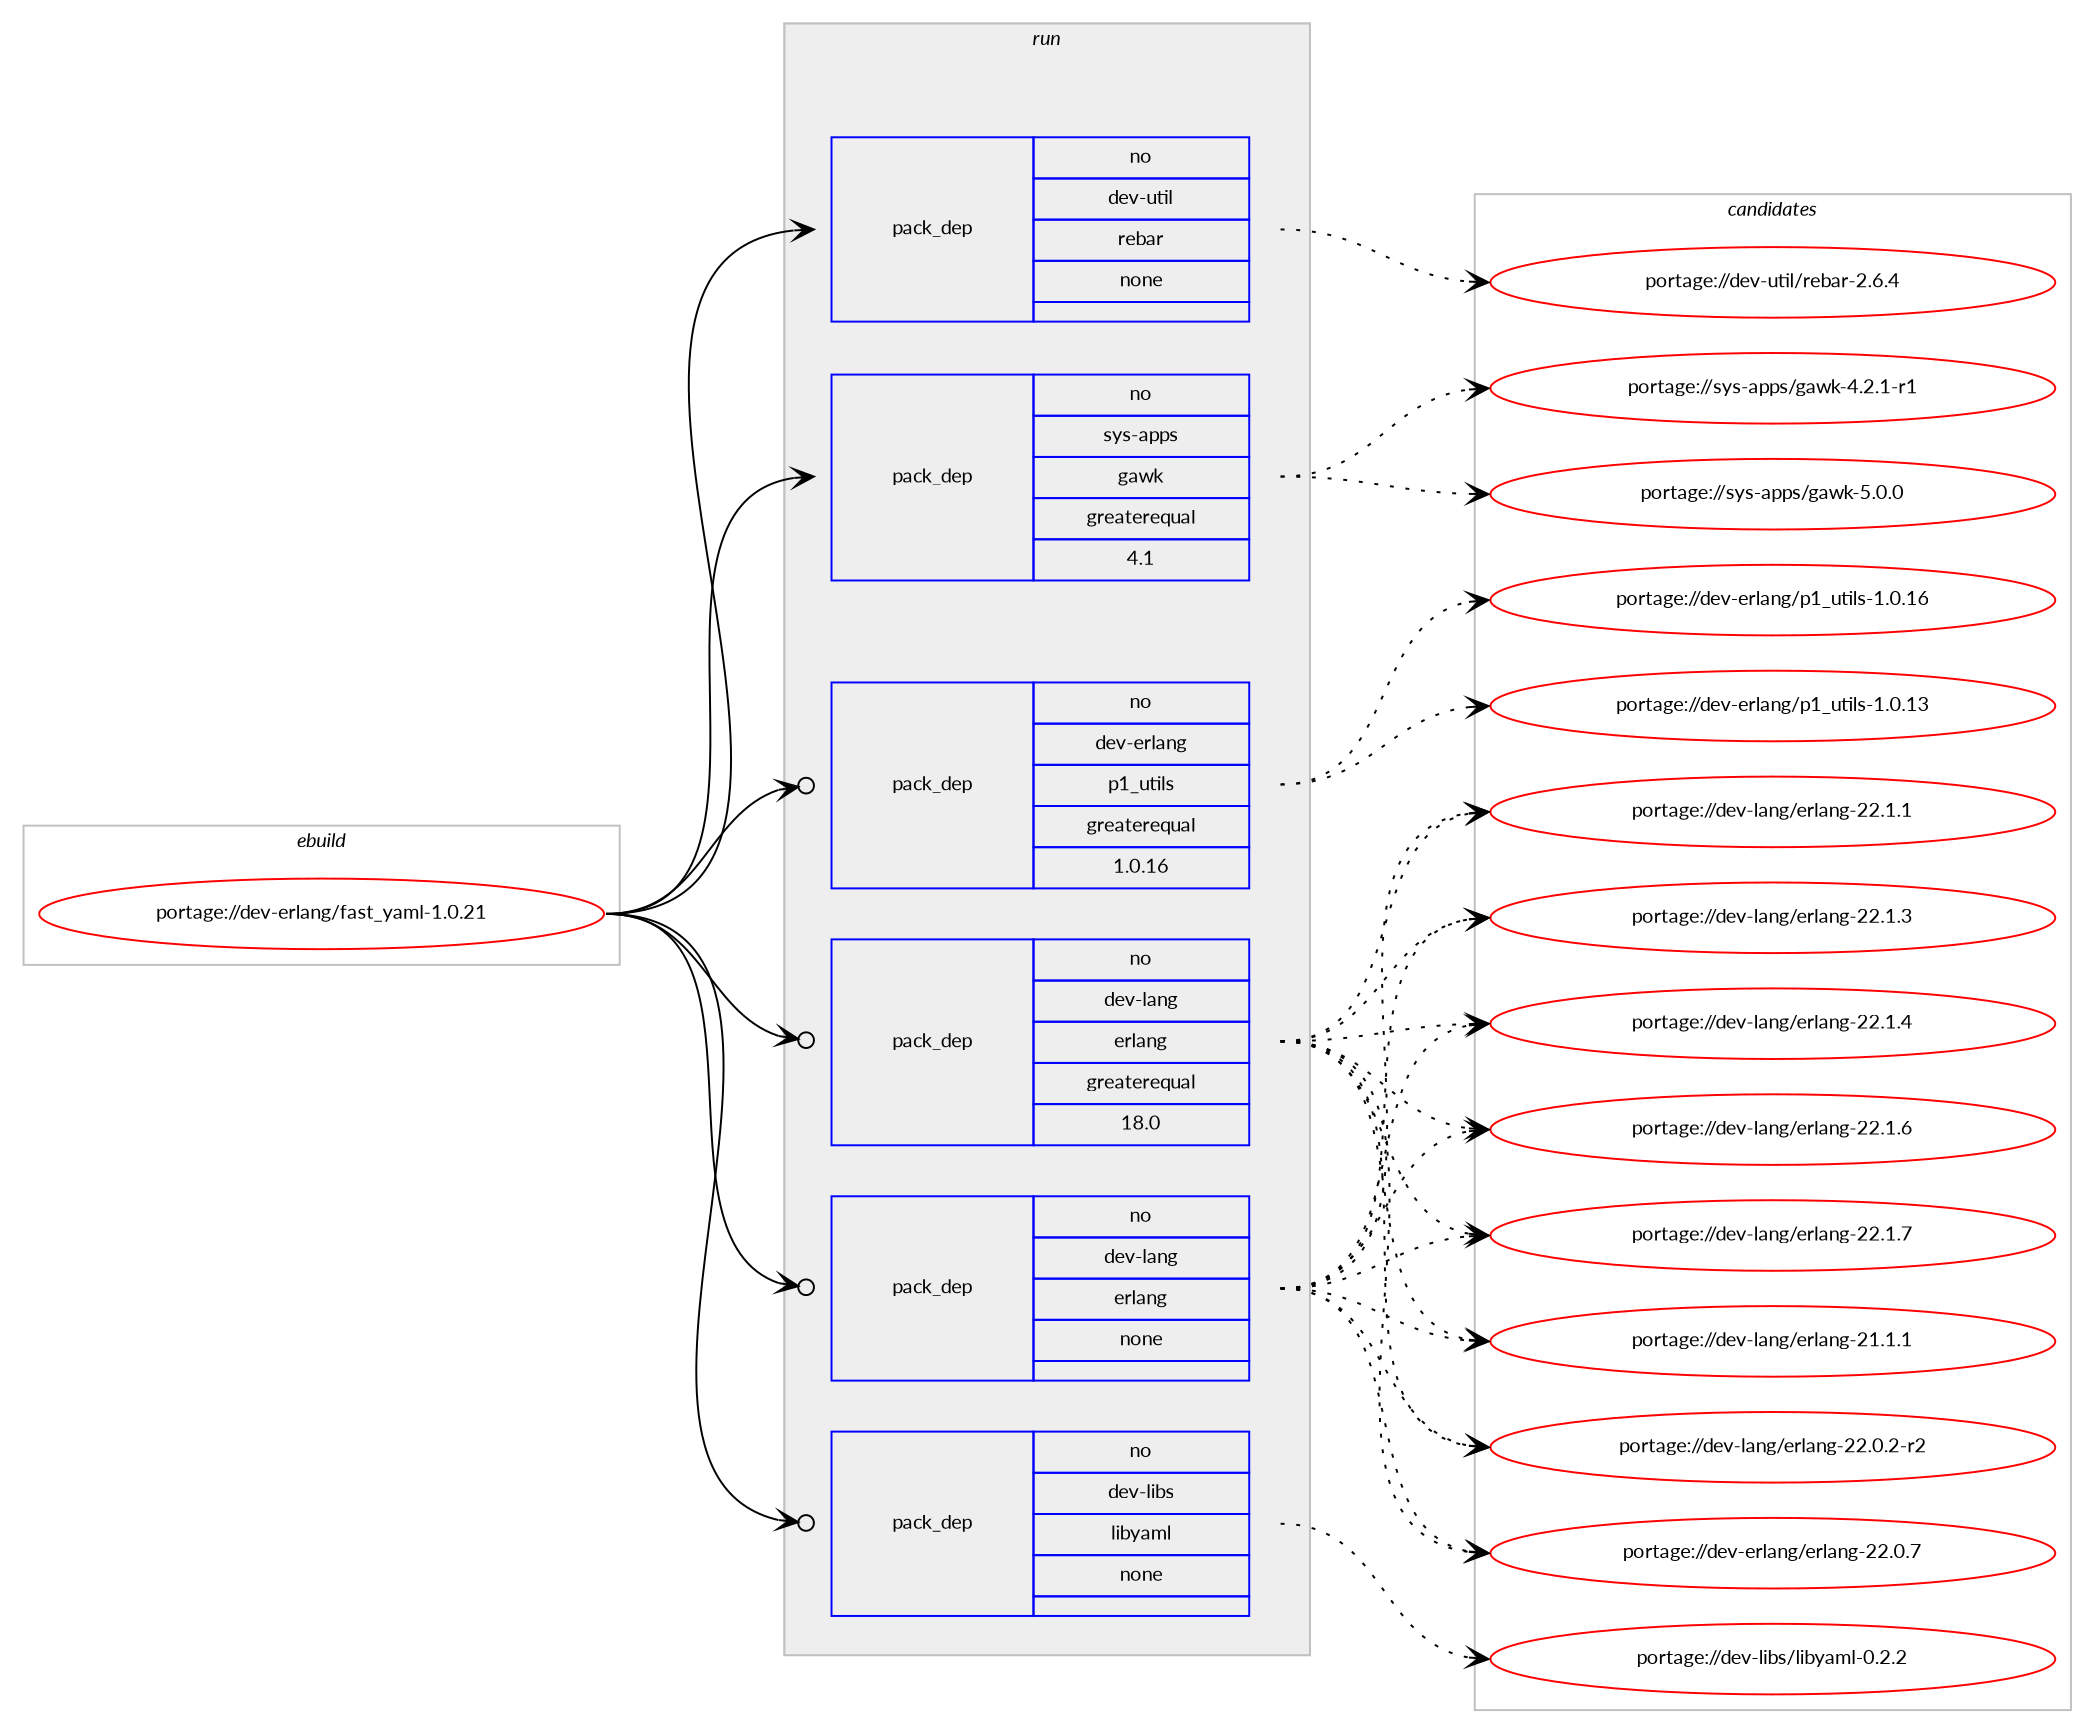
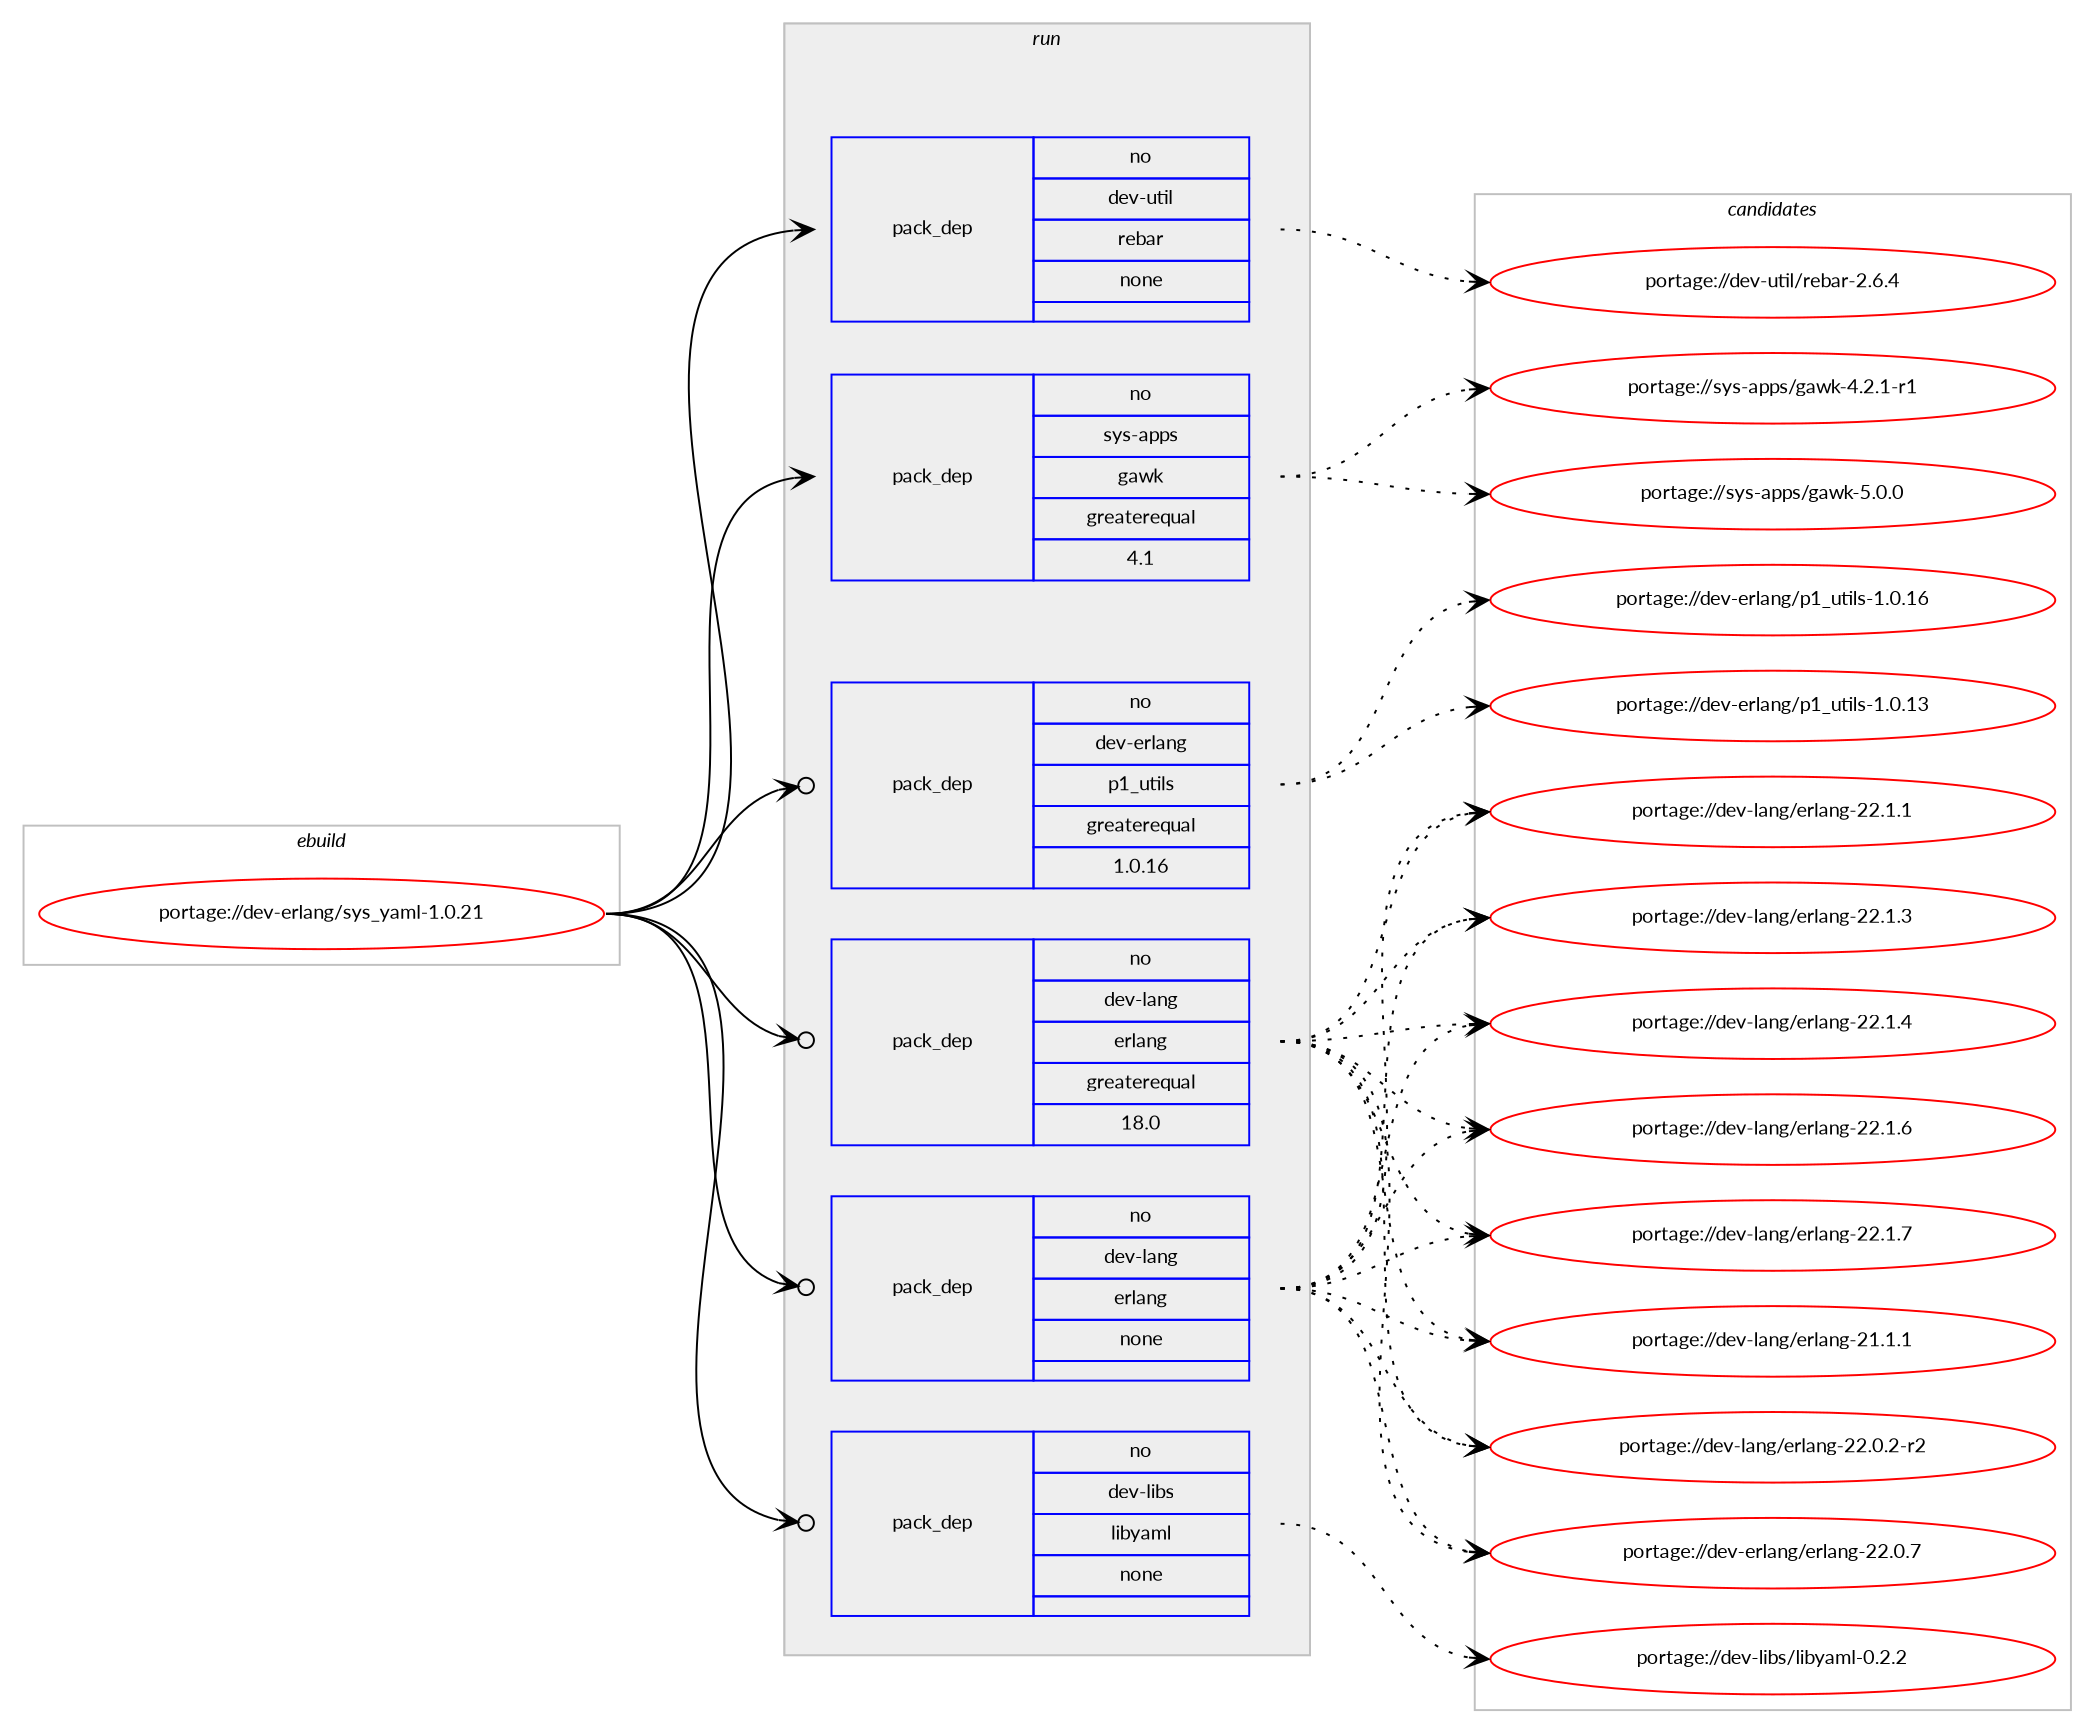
  digraph {
    compound=true
    concentrate=true
    fontname=Lato
    fontsize=10
    newrank=true
    rankdir=LR
    ranksep=1.5
    node [color=red fontname=Lato fontsize=10]
    edge [arrowhead=vee fontname=Lato headport=w style=dotted tailport=e weight=100]
-   n1 [label="portage://dev-erlang/fast_yaml-1.0.21" width=4]
+   n1 [label="portage://dev-erlang/sys_yaml-1.0.21" width=4]
    n2 [color=blue label=<<TABLE BORDER="0" CELLBORDER="1" CELLSPACING="0" CELLPADDING="4" WIDTH="220"><TR><TD ROWSPAN="6" CELLPADDING="30">pack_dep</TD></TR><TR><TD WIDTH="110">no</TD></TR><TR><TD>dev-util</TD></TR><TR><TD>rebar</TD></TR><TR><TD>none</TD></TR><TR><TD></TD></TR></TABLE>> shape=none]
    n3 [color=blue label=<<TABLE BORDER="0" CELLBORDER="1" CELLSPACING="0" CELLPADDING="4" WIDTH="220"><TR><TD ROWSPAN="6" CELLPADDING="30">pack_dep</TD></TR><TR><TD WIDTH="110">no</TD></TR><TR><TD>sys-apps</TD></TR><TR><TD>gawk</TD></TR><TR><TD>greaterequal</TD></TR><TR><TD>4.1</TD></TR></TABLE>> shape=none]
    n4 [color=blue label=<<TABLE BORDER="0" CELLBORDER="1" CELLSPACING="0" CELLPADDING="4" WIDTH="220"><TR><TD ROWSPAN="6" CELLPADDING="30">pack_dep</TD></TR><TR><TD WIDTH="110">no</TD></TR><TR><TD>dev-erlang</TD></TR><TR><TD>p1_utils</TD></TR><TR><TD>greaterequal</TD></TR><TR><TD>1.0.16</TD></TR></TABLE>> shape=none]
    n5 [color=blue label=<<TABLE BORDER="0" CELLBORDER="1" CELLSPACING="0" CELLPADDING="4" WIDTH="220"><TR><TD ROWSPAN="6" CELLPADDING="30">pack_dep</TD></TR><TR><TD WIDTH="110">no</TD></TR><TR><TD>dev-lang</TD></TR><TR><TD>erlang</TD></TR><TR><TD>greaterequal</TD></TR><TR><TD>18.0</TD></TR></TABLE>> shape=none]
    n6 [color=blue label=<<TABLE BORDER="0" CELLBORDER="1" CELLSPACING="0" CELLPADDING="4" WIDTH="220"><TR><TD ROWSPAN="6" CELLPADDING="30">pack_dep</TD></TR><TR><TD WIDTH="110">no</TD></TR><TR><TD>dev-lang</TD></TR><TR><TD>erlang</TD></TR><TR><TD>none</TD></TR><TR><TD></TD></TR></TABLE>> shape=none]
    n7 [color=blue label=<<TABLE BORDER="0" CELLBORDER="1" CELLSPACING="0" CELLPADDING="4" WIDTH="220"><TR><TD ROWSPAN="6" CELLPADDING="30">pack_dep</TD></TR><TR><TD WIDTH="110">no</TD></TR><TR><TD>dev-libs</TD></TR><TR><TD>libyaml</TD></TR><TR><TD>none</TD></TR><TR><TD></TD></TR></TABLE>> shape=none]
    n8 [label="portage://dev-util/rebar-2.6.4" width=4]
    n9 [label="portage://sys-apps/gawk-4.2.1-r1" width=4]
    n10 [label="portage://sys-apps/gawk-5.0.0" width=4]
    n11 [label="portage://dev-erlang/p1_utils-1.0.13" width=4]
    n12 [label="portage://dev-erlang/p1_utils-1.0.16" width=4]
    n13 [label="portage://dev-lang/erlang-21.1.1" width=4]
    n14 [label="portage://dev-lang/erlang-22.0.2-r2" width=4]
    n15 [label="portage://dev-erlang/erlang-22.0.7" width=4]
    n16 [label="portage://dev-lang/erlang-22.1.1" width=4]
    n17 [label="portage://dev-lang/erlang-22.1.3" width=4]
    n18 [label="portage://dev-lang/erlang-22.1.4" width=4]
    n19 [label="portage://dev-lang/erlang-22.1.6" width=4]
    n20 [label="portage://dev-lang/erlang-22.1.7" width=4]
    n21 [label="portage://dev-libs/libyaml-0.2.2" width=4]
    subgraph cluster_1 {
      color=gray
      label=<<i>ebuild</i>>
      rank=same
      n1
    }
    subgraph cluster_2 {
      color=gray
      label=<<i>dependencies</i>>
      subgraph cluster_3 {
        color=gray
        fillcolor="#eeeeee"
        label=<<i>compile</i>>
        style=filled
        subgraph sub_4 {
          color=gray
          fillcolor="#eeeeee"
          label=<<i>compile</i>>
          style=filled
          n2
        }
        subgraph sub_5 {
          color=gray
          fillcolor="#eeeeee"
          label=<<i>compile</i>>
          style=filled
          n3
        }
      }
      subgraph cluster_6 {
        color=gray
        fillcolor="#eeeeee"
        label=<<i>compile and run</i>>
        style=filled
        subgraph sub_7 {
          color=gray
          fillcolor="#eeeeee"
          label=<<i>compile and run</i>>
          style=filled
          n4
        }
        subgraph sub_8 {
          color=gray
          fillcolor="#eeeeee"
          label=<<i>compile and run</i>>
          style=filled
          n5
        }
        subgraph sub_9 {
          color=gray
          fillcolor="#eeeeee"
          label=<<i>compile and run</i>>
          style=filled
          n6
        }
        subgraph sub_10 {
          color=gray
          fillcolor="#eeeeee"
          label=<<i>compile and run</i>>
          style=filled
          n7
        }
      }
      subgraph cluster_11 {
        color=gray
        fillcolor="#eeeeee"
        label=<<i>run</i>>
        style=filled
      }
    }
    subgraph cluster_12 {
      color=gray
      label=<<i>candidates</i>>
      rank=same
      subgraph sub_13 {
        color=black
        label=<<i>candidates</i>>
        nodesep=1
        rank=same
        n8
      }
      subgraph sub_14 {
        color=black
        label=<<i>candidates</i>>
        nodesep=1
        rank=same
        n9
        n10
      }
      subgraph sub_15 {
        color=black
        label=<<i>candidates</i>>
        nodesep=1
        rank=same
        n11
        n12
      }
      subgraph sub_16 {
        color=black
        label=<<i>candidates</i>>
        nodesep=1
        rank=same
        n13
        n14
        n15
        n16
        n17
        n18
        n19
        n20
      }
      subgraph sub_17 {
        color=black
        label=<<i>candidates</i>>
        nodesep=1
        rank=same
        n13
        n14
        n15
        n16
        n17
        n18
        n19
        n20
      }
      subgraph sub_18 {
        color=black
        label=<<i>candidates</i>>
        nodesep=1
        rank=same
        n21
      }
    }
    n1 -> n2 [style=solid weight=20]
    n1 -> n3 [style=solid weight=20]
    n1 -> n4 [arrowhead=odotvee style=solid weight=20]
    n1 -> n5 [arrowhead=odotvee style=solid weight=20]
    n1 -> n6 [arrowhead=odotvee style=solid weight=20]
    n1 -> n7 [arrowhead=odotvee style=solid weight=20]
    n2 -> n8
    n3 -> n9
    n3 -> n10
    n4 -> n11
    n4 -> n12
    n5 -> n13
    n5 -> n14
    n5 -> n15
    n5 -> n16
    n5 -> n17
    n5 -> n18
    n5 -> n19
    n5 -> n20
    n6 -> n13
    n6 -> n14
    n6 -> n15
    n6 -> n16
    n6 -> n17
    n6 -> n18
    n6 -> n19
    n6 -> n20
    n7 -> n21
  }
